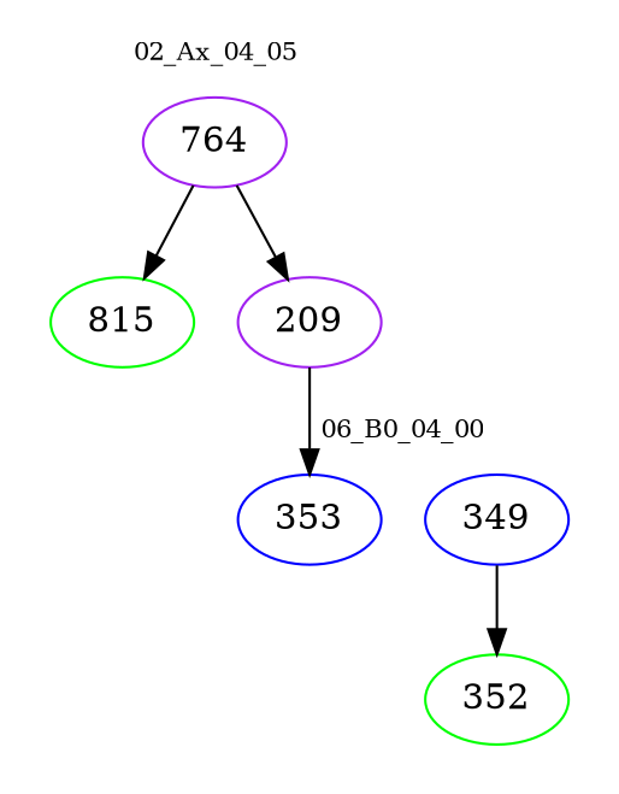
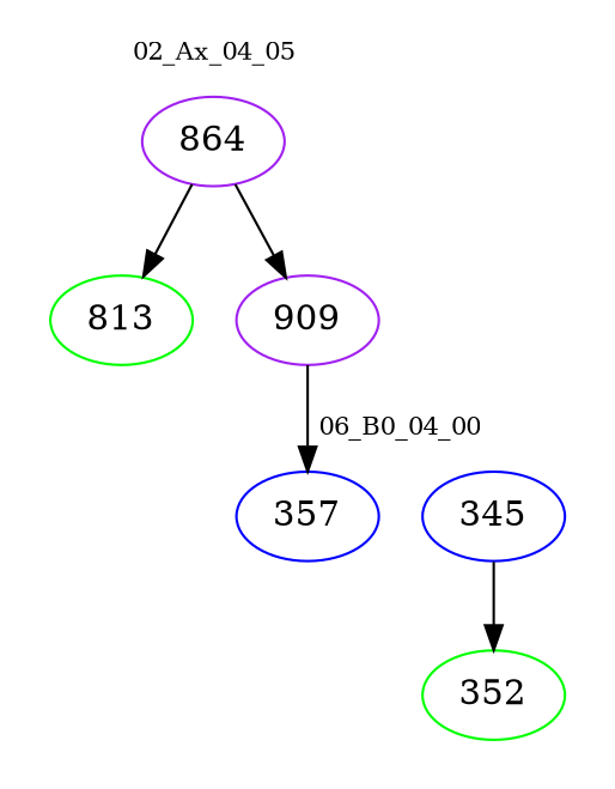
  digraph {
    node [color=purple]
    edge [color=black]
-   n1 [label=764]
-   n2 [color=green label=815]
-   n3 [label=209]
-   n4 [color=blue label=349]
+   n1 [label=864]
+   n2 [color=green label=813]
+   n3 [label=909]
+   n4 [color=blue label=345]
    n5 [color=green label=352]
-   n6 [color=blue label=353]
+   n6 [color=blue label=357]
    subgraph cluster_1 {
      color=white
      fontsize=10
      label="02_Ax_04_05"
      n1
      n2
      n3
    }
    subgraph cluster_2 {
      color=white
      fontsize=10
      label="06_B0_04_00"
      n4
      n5
      n6
    }
    n1 -> n2
    n1 -> n3
    n3 -> n6
    n4 -> n5
  }
